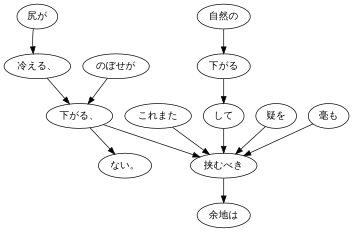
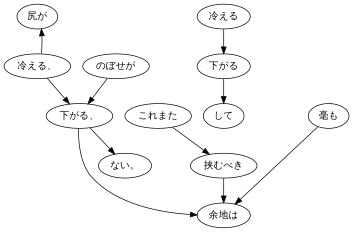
  digraph {
    fontname="Liberation Sans"
    node [fontname="Liberation Sans"]
    edge [fontname="Liberation Sans"]
    n1 [label="尻が"]
    n2 [label="冷える、"]
    n3 [label="下がる、"]
    n4 [label="余地は"]
    n5 [label="ない。"]
    n6 [label="のぼせが"]
    n7 [label="これまた"]
    n8 [label="挟むべき"]
-   n9 [label="自然の"]
+   n9 [label="冷える"]
    n10 [label="下がる"]
    n11 [label="して"]
    n12 [label="毫も"]
-   n13 [label="疑を"]
-   n1 -> n2
+   n2 -> n1
    n2 -> n3
-   n3 -> n8
+   n3 -> n4
    n3 -> n5
    n6 -> n3
    n7 -> n8
    n8 -> n4
    n9 -> n10
    n10 -> n11
-   n11 -> n8
-   n12 -> n8
-   n13 -> n8
+   n12 -> n4
  }
